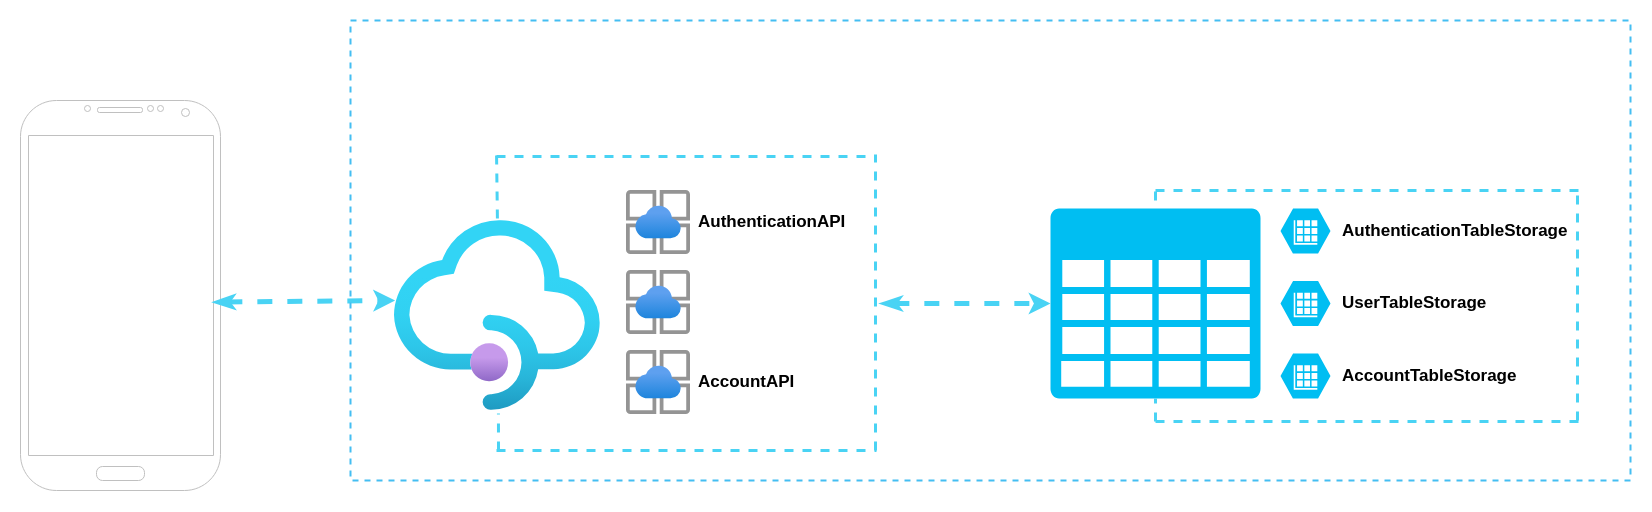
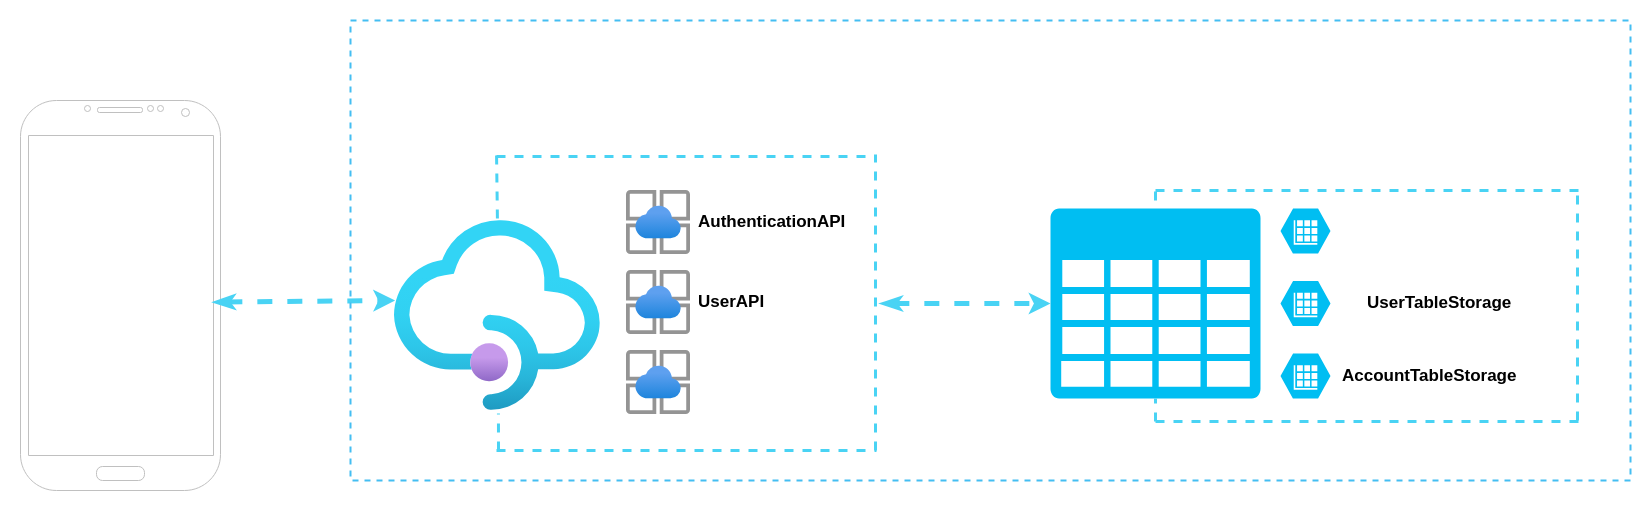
  <mxCell id="0" />
  <mxCell id="1" parent="0" />
  <mxCell id="2" value="" style="verticalLabelPosition=bottom;verticalAlign=top;html=1;shadow=0;dashed=0;strokeWidth=1;shape=mxgraph.android.phone2;strokeColor=#c0c0c0;" vertex="1" parent="1"><mxGeometry x="20" y="100" width="200" height="390" as="geometry" /></mxCell>
  <mxCell id="3" value="" style="endArrow=classic;dashed=1;html=1;fontSize=17;strokeWidth=5;startArrow=classicThin;startFill=1;endFill=1;strokeColor=#49d3f4;entryX=0.003;entryY=0.421;entryDx=0;entryDy=0;entryPerimeter=0;exitX=0.965;exitY=0.517;exitDx=0;exitDy=0;exitPerimeter=0;" edge="1" parent="1" source="2" target="16"><mxGeometry width="50" height="50" relative="1" as="geometry"><mxPoint x="230" y="300" as="sourcePoint" /><mxPoint x="360" y="300" as="targetPoint" /></mxGeometry></mxCell>
  <mxCell id="4" value="" style="group" vertex="1" connectable="0" parent="1"><mxGeometry x="394" y="150" width="482" height="300" as="geometry" /></mxCell>
  <mxCell id="5" value="" style="group" vertex="1" connectable="0" parent="4"><mxGeometry x="232" y="40" width="240" height="224" as="geometry" /></mxCell>
  <mxCell id="6" value="" style="group" vertex="1" connectable="0" parent="5"><mxGeometry y="160" width="190" height="64" as="geometry" /></mxCell>
  <mxCell id="7" value="" style="aspect=fixed;html=1;points=[];align=center;image;fontSize=12;image=img/lib/azure2/app_services/App_Service_Environments.svg;" vertex="1" parent="6"><mxGeometry width="64" height="64" as="geometry" /></mxCell>
- <mxCell id="8" value="AccountAPI" style="text;html=1;align=left;verticalAlign=middle;resizable=0;points=[];autosize=1;strokeColor=none;fillColor=none;fontSize=17;fontStyle=1" vertex="1" parent="6"><mxGeometry x="70" y="17" width="120" height="30" as="geometry" /></mxCell>
  <mxCell id="9" value="" style="group" vertex="1" connectable="0" parent="5"><mxGeometry y="80" width="160" height="64" as="geometry" /></mxCell>
  <mxCell id="10" value="" style="aspect=fixed;html=1;points=[];align=center;image;fontSize=12;image=img/lib/azure2/app_services/App_Service_Environments.svg;" vertex="1" parent="9"><mxGeometry width="64" height="64" as="geometry" /></mxCell>
+ <mxCell id="11" value="UserAPI" style="text;html=1;align=left;verticalAlign=middle;resizable=0;points=[];autosize=1;strokeColor=none;fillColor=none;fontSize=17;fontStyle=1" vertex="1" parent="9"><mxGeometry x="70" y="17" width="90" height="30" as="geometry" /></mxCell>
  <mxCell id="12" value="" style="group" vertex="1" connectable="0" parent="5"><mxGeometry width="240" height="64" as="geometry" /></mxCell>
  <mxCell id="13" value="" style="aspect=fixed;html=1;points=[];align=center;image;fontSize=12;image=img/lib/azure2/app_services/App_Service_Environments.svg;" vertex="1" parent="12"><mxGeometry width="64" height="64" as="geometry" /></mxCell>
  <mxCell id="14" value="AuthenticationAPI" style="text;html=1;align=left;verticalAlign=middle;resizable=0;points=[];autosize=1;strokeColor=none;fillColor=none;fontSize=17;fontStyle=1" vertex="1" parent="12"><mxGeometry x="70" y="17" width="170" height="30" as="geometry" /></mxCell>
  <mxCell id="15" value="" style="group" vertex="1" connectable="0" parent="4"><mxGeometry width="482" height="300" as="geometry" /></mxCell>
  <mxCell id="16" value="" style="aspect=fixed;html=1;points=[];align=center;image;fontSize=12;image=img/lib/azure2/app_services/API_Management_Services.svg;" vertex="1" parent="15"><mxGeometry y="70" width="205.83" height="190" as="geometry" /></mxCell>
  <mxCell id="17" value="" style="endArrow=none;dashed=1;html=1;strokeColor=#49d3f4;strokeWidth=3;fontSize=17;exitX=0.5;exitY=-0.011;exitDx=0;exitDy=0;exitPerimeter=0;" edge="1" parent="15" source="16"><mxGeometry width="50" height="50" relative="1" as="geometry"><mxPoint x="92" y="60" as="sourcePoint" /><mxPoint x="102" as="targetPoint" /></mxGeometry></mxCell>
  <mxCell id="18" value="" style="endArrow=none;dashed=1;html=1;strokeColor=#49d3f4;strokeWidth=3;fontSize=17;entryX=0.505;entryY=1.016;entryDx=0;entryDy=0;entryPerimeter=0;" edge="1" parent="15" target="16"><mxGeometry width="50" height="50" relative="1" as="geometry"><mxPoint x="104" y="300" as="sourcePoint" /><mxPoint x="97" y="10" as="targetPoint" /></mxGeometry></mxCell>
  <mxCell id="19" value="" style="endArrow=none;dashed=1;html=1;strokeColor=#49d3f4;strokeWidth=3;fontSize=17;" edge="1" parent="15"><mxGeometry width="50" height="50" relative="1" as="geometry"><mxPoint x="102" y="300" as="sourcePoint" /><mxPoint x="482" y="300" as="targetPoint" /></mxGeometry></mxCell>
  <mxCell id="20" value="" style="endArrow=none;dashed=1;html=1;strokeColor=#49d3f4;strokeWidth=3;fontSize=17;" edge="1" parent="15"><mxGeometry width="50" height="50" relative="1" as="geometry"><mxPoint x="102" y="6" as="sourcePoint" /><mxPoint x="482" y="6" as="targetPoint" /></mxGeometry></mxCell>
  <mxCell id="21" value="" style="endArrow=none;dashed=1;html=1;strokeColor=#49d3f4;strokeWidth=3;fontSize=17;" edge="1" parent="15"><mxGeometry width="50" height="50" relative="1" as="geometry"><mxPoint x="481" y="300" as="sourcePoint" /><mxPoint x="481" y="4" as="targetPoint" /></mxGeometry></mxCell>
  <mxCell id="22" value="" style="group" vertex="1" connectable="0" parent="1"><mxGeometry x="1050" y="190" width="540" height="231" as="geometry" /></mxCell>
  <mxCell id="23" value="" style="group" vertex="1" connectable="0" parent="22"><mxGeometry y="18" width="540" height="190" as="geometry" /></mxCell>
  <mxCell id="24" value="" style="verticalLabelPosition=bottom;html=1;verticalAlign=top;align=center;strokeColor=none;fillColor=#00BEF2;shape=mxgraph.azure.storage;pointerEvents=1;fontSize=17;" vertex="1" parent="23"><mxGeometry width="210" height="190" as="geometry" /></mxCell>
  <mxCell id="25" value="" style="verticalLabelPosition=bottom;html=1;verticalAlign=top;align=center;strokeColor=none;fillColor=#00BEF2;shape=mxgraph.azure.storage_table;fontSize=17;" vertex="1" parent="23"><mxGeometry x="230" width="50" height="45" as="geometry" /></mxCell>
- <mxCell id="26" value="AuthenticationTableStorage" style="text;html=1;align=left;verticalAlign=middle;resizable=0;points=[];autosize=1;strokeColor=none;fillColor=none;fontSize=17;fontStyle=1" vertex="1" parent="23"><mxGeometry x="290" y="7.5" width="250" height="30" as="geometry" /></mxCell>
  <mxCell id="27" value="" style="verticalLabelPosition=bottom;html=1;verticalAlign=top;align=center;strokeColor=none;fillColor=#00BEF2;shape=mxgraph.azure.storage_table;fontSize=17;" vertex="1" parent="23"><mxGeometry x="230" y="72.5" width="50" height="45" as="geometry" /></mxCell>
- <mxCell id="28" value="UserTableStorage" style="text;html=1;align=left;verticalAlign=middle;resizable=0;points=[];autosize=1;strokeColor=none;fillColor=none;fontSize=17;fontStyle=1" vertex="1" parent="23"><mxGeometry x="290" y="80" width="170" height="30" as="geometry" /></mxCell>
+ <mxCell id="28" value="UserTableStorage" style="text;html=1;align=left;verticalAlign=middle;resizable=0;points=[];autosize=1;strokeColor=none;fillColor=none;fontSize=17;fontStyle=1" vertex="1" parent="23"><mxGeometry x="315" y="80" width="170" height="30" as="geometry" /></mxCell>
  <mxCell id="29" value="" style="verticalLabelPosition=bottom;html=1;verticalAlign=top;align=center;strokeColor=none;fillColor=#00BEF2;shape=mxgraph.azure.storage_table;fontSize=17;" vertex="1" parent="23"><mxGeometry x="230" y="145" width="50" height="45" as="geometry" /></mxCell>
  <mxCell id="30" value="AccountTableStorage" style="text;html=1;align=left;verticalAlign=middle;resizable=0;points=[];autosize=1;strokeColor=none;fillColor=none;fontSize=17;fontStyle=1" vertex="1" parent="23"><mxGeometry x="290" y="152.5" width="200" height="30" as="geometry" /></mxCell>
  <mxCell id="31" value="" style="endArrow=none;dashed=1;html=1;strokeColor=#49d3f4;strokeWidth=3;fontSize=17;entryX=0.5;entryY=0;entryDx=0;entryDy=0;entryPerimeter=0;" edge="1" parent="22" target="24"><mxGeometry width="50" height="50" relative="1" as="geometry"><mxPoint x="105" y="1" as="sourcePoint" /><mxPoint x="-510" y="-39" as="targetPoint" /></mxGeometry></mxCell>
  <mxCell id="32" value="" style="endArrow=none;dashed=1;html=1;strokeColor=#49d3f4;strokeWidth=3;fontSize=17;entryX=0.5;entryY=1;entryDx=0;entryDy=0;entryPerimeter=0;" edge="1" parent="22" target="24"><mxGeometry width="50" height="50" relative="1" as="geometry"><mxPoint x="105" y="231" as="sourcePoint" /><mxPoint x="-500" y="-29" as="targetPoint" /></mxGeometry></mxCell>
  <mxCell id="33" value="" style="endArrow=none;dashed=1;html=1;strokeColor=#49d3f4;strokeWidth=3;fontSize=17;" edge="1" parent="22"><mxGeometry width="50" height="50" relative="1" as="geometry"><mxPoint x="105" as="sourcePoint" /><mxPoint x="535" as="targetPoint" /></mxGeometry></mxCell>
  <mxCell id="34" value="" style="endArrow=none;dashed=1;html=1;strokeColor=#49d3f4;strokeWidth=3;fontSize=17;" edge="1" parent="22"><mxGeometry width="50" height="50" relative="1" as="geometry"><mxPoint x="105" y="231" as="sourcePoint" /><mxPoint x="535" y="231" as="targetPoint" /></mxGeometry></mxCell>
  <mxCell id="35" value="" style="endArrow=none;dashed=1;html=1;strokeColor=#49d3f4;strokeWidth=3;fontSize=17;" edge="1" parent="22"><mxGeometry width="50" height="50" relative="1" as="geometry"><mxPoint x="527" y="230" as="sourcePoint" /><mxPoint x="527" as="targetPoint" /></mxGeometry></mxCell>
  <mxCell id="36" value="" style="endArrow=classic;dashed=1;html=1;fontSize=17;strokeWidth=5;startArrow=classicThin;startFill=1;endFill=1;strokeColor=#49d3f4;entryX=0;entryY=0.5;entryDx=0;entryDy=0;entryPerimeter=0;" edge="1" parent="1" target="24"><mxGeometry width="50" height="50" relative="1" as="geometry"><mxPoint x="880" y="303" as="sourcePoint" /><mxPoint x="1030" y="299.5" as="targetPoint" /></mxGeometry></mxCell>
  <mxCell id="37" value="" style="rounded=0;whiteSpace=wrap;html=1;fontSize=17;fillColor=none;strokeWidth=2;strokeColor=#44bef2;dashed=1;" vertex="1" parent="1"><mxGeometry x="350" y="20" width="1280" height="460" as="geometry" /></mxCell>
